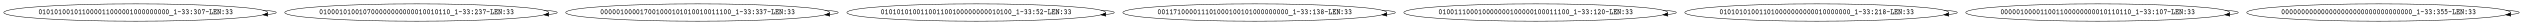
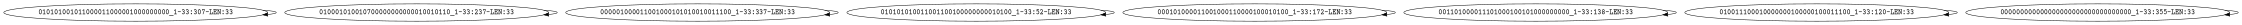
  digraph {
    fontname="Courier Prime"
    node [fontname="Courier Prime"]
    edge [fontname="Courier Prime"]
    "010101001011000011000001000000000_1-33:307-LEN:33"
    n2 [label="010001010010700000000000010010110_1-33:237-LEN:33"]
-   "000001000011001000101010010011100_1-33:337-LEN:33" [label="000001000017001000101010010011100_1-33:337-LEN:33"]
+   "000001000011001000101010010011100_1-33:337-LEN:33"
    "010101010011001100100000000010100_1-33:52-LEN:33"
-   "001101000011101000100101000000000_1-33:138-LEN:33" [label="001171000011101000100101000000000_1-33:138-LEN:33"]
+   "000101000011001000110000100010100_1-33:172-LEN:33"
+   "001101000011101000100101000000000_1-33:138-LEN:33"
    "010011100010000000100000100011100_1-33:120-LEN:33"
-   "010101010011010000000000010000000_1-33:218-LEN:33"
-   "000001000011001100000000010110110_1-33:107-LEN:33"
    "000000000000000000000000000000000_1-33:355-LEN:33"
    "010101001011000011000001000000000_1-33:307-LEN:33" -> "010101001011000011000001000000000_1-33:307-LEN:33"
    n2 -> n2
    "000001000011001000101010010011100_1-33:337-LEN:33" -> "000001000011001000101010010011100_1-33:337-LEN:33"
    "010101010011001100100000000010100_1-33:52-LEN:33" -> "010101010011001100100000000010100_1-33:52-LEN:33"
+   "000101000011001000110000100010100_1-33:172-LEN:33" -> "000101000011001000110000100010100_1-33:172-LEN:33"
    "001101000011101000100101000000000_1-33:138-LEN:33" -> "001101000011101000100101000000000_1-33:138-LEN:33"
    "010011100010000000100000100011100_1-33:120-LEN:33" -> "010011100010000000100000100011100_1-33:120-LEN:33"
-   "010101010011010000000000010000000_1-33:218-LEN:33" -> "010101010011010000000000010000000_1-33:218-LEN:33"
-   "000001000011001100000000010110110_1-33:107-LEN:33" -> "000001000011001100000000010110110_1-33:107-LEN:33"
    "000000000000000000000000000000000_1-33:355-LEN:33" -> "000000000000000000000000000000000_1-33:355-LEN:33"
  }
